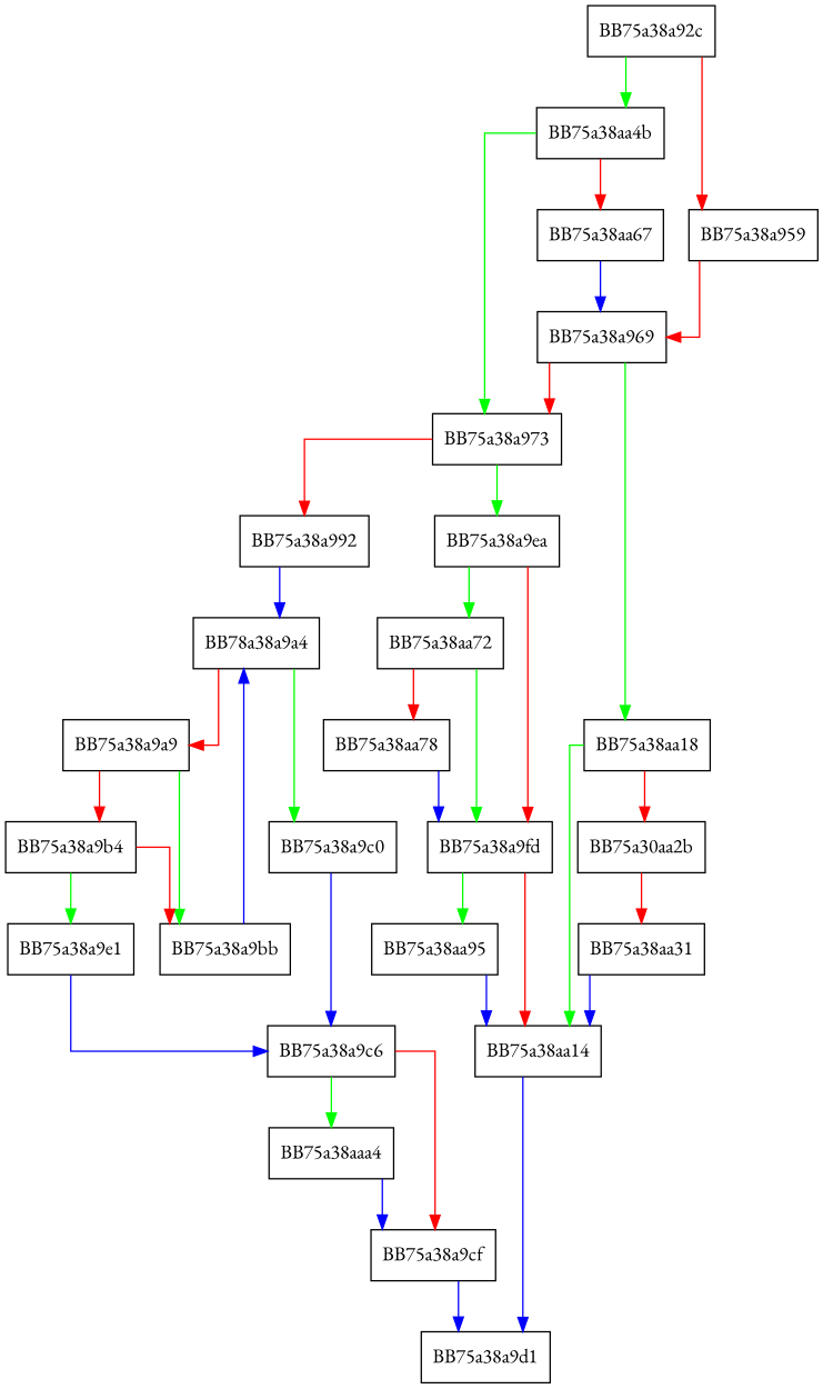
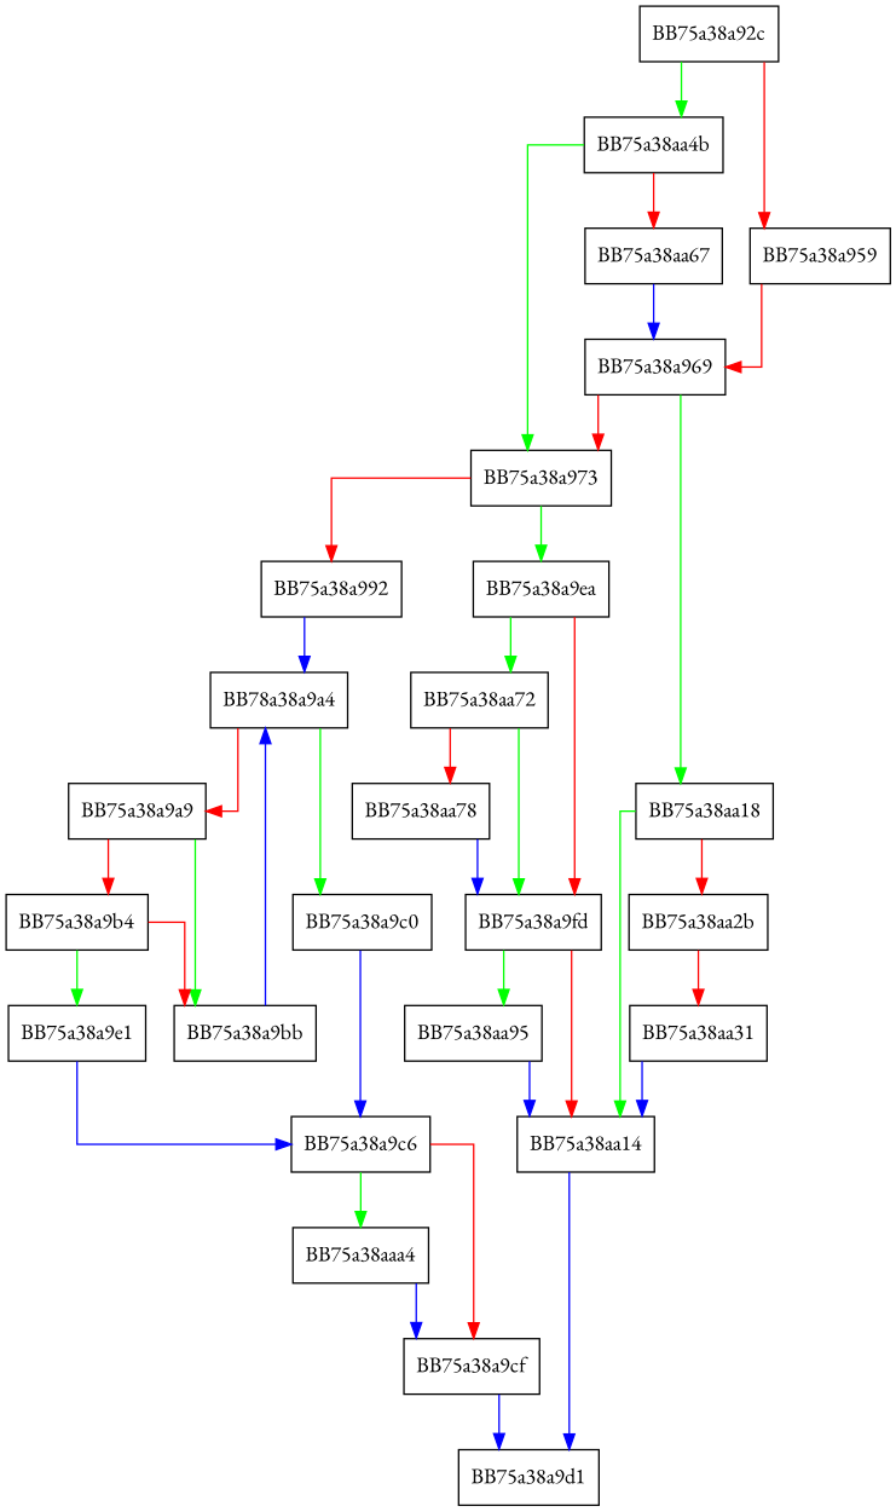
  digraph {
    fontname="EB Garamond"
    splines=ortho
    node [fontname="EB Garamond" shape=box]
    edge [color=red fontname="EB Garamond"]
    BB75a38a92c
    BB75a38aa4b
    BB75a38a959
    BB75a38a973
    BB75a38aa67
    BB75a38a969
    BB75a38a9ea
    BB75a38a992
    BB75a38aa18
    BB75a38aa14
-   BB75a38aa2b [label=BB75a30aa2b]
+   BB75a38aa2b
    BB75a38a9d1
    BB75a38aa31
    BB75a38aa72
    BB75a38a9fd
    n16 [label=BB78a38a9a4]
    BB75a38aa78
    BB75a38aa95
    BB75a38a9c0
    BB75a38a9a9
    BB75a38a9c6
    BB75a38a9bb
    BB75a38a9b4
    BB75a38aaa4
    BB75a38a9cf
    BB75a38a9e1
    BB75a38a92c -> BB75a38aa4b [color=green]
    BB75a38a92c -> BB75a38a959
    BB75a38aa4b -> BB75a38a973 [color=green]
    BB75a38aa4b -> BB75a38aa67
    BB75a38a959 -> BB75a38a969
    BB75a38a973 -> BB75a38a9ea [color=green]
    BB75a38a973 -> BB75a38a992
    BB75a38aa67 -> BB75a38a969 [color=blue]
    BB75a38a969 -> BB75a38a973
    BB75a38a969 -> BB75a38aa18 [color=green]
    BB75a38a9ea -> BB75a38aa72 [color=green]
    BB75a38a9ea -> BB75a38a9fd
    BB75a38a992 -> n16 [color=blue]
    BB75a38aa18 -> BB75a38aa14 [color=green]
    BB75a38aa18 -> BB75a38aa2b
    BB75a38aa14 -> BB75a38a9d1 [color=blue]
    BB75a38aa2b -> BB75a38aa31
    BB75a38aa31 -> BB75a38aa14 [color=blue]
    BB75a38aa72 -> BB75a38a9fd [color=green]
    BB75a38aa72 -> BB75a38aa78
    BB75a38a9fd -> BB75a38aa14
    BB75a38a9fd -> BB75a38aa95 [color=green]
    n16 -> BB75a38a9c0 [color=green]
    n16 -> BB75a38a9a9
    BB75a38aa78 -> BB75a38a9fd [color=blue]
    BB75a38aa95 -> BB75a38aa14 [color=blue]
    BB75a38a9c0 -> BB75a38a9c6 [color=blue]
    BB75a38a9a9 -> BB75a38a9bb [color=green]
    BB75a38a9a9 -> BB75a38a9b4
    BB75a38a9c6 -> BB75a38aaa4 [color=green]
    BB75a38a9c6 -> BB75a38a9cf
    BB75a38a9bb -> n16 [color=blue]
    BB75a38a9b4 -> BB75a38a9bb
    BB75a38a9b4 -> BB75a38a9e1 [color=green]
    BB75a38aaa4 -> BB75a38a9cf [color=blue]
    BB75a38a9cf -> BB75a38a9d1 [color=blue]
    BB75a38a9e1 -> BB75a38a9c6 [color=blue]
  }
